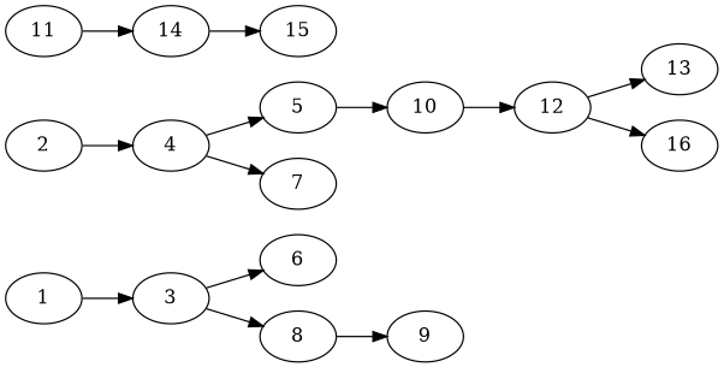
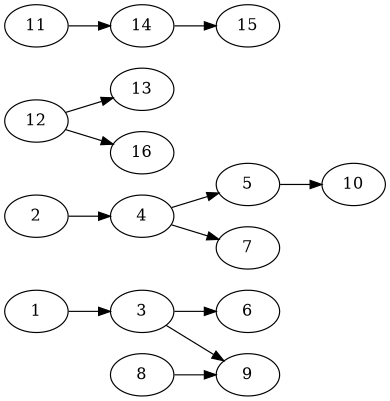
  digraph {
    rankdir=LR
    node [alpha=0.17]
    1 [alpha=0.20 expect_size=178650988602359488]
    3 [expect_size=5612830816223488]
    6 [alpha=0.05 expect_size=116634256810090736]
    8 [alpha=0.15 expect_size=32477327914699508]
    9 [alpha=0.08 expect_size=13011166181048940]
    2 [alpha=0.08 expect_size=33516331378940051456]
    4 [alpha=0.19 expect_size=1798546599792351]
    5 [alpha=0.13 expect_size=60719578875609219072]
    7 [alpha=0.15 expect_size=1196924665479913]
    10 [alpha=0.12 expect_size=66466678290878824448]
    12 [alpha=0.03 expect_size=252608580804292736]
    11 [alpha=0.05 expect_size=105075379868681633792]
    14 [alpha=0.10 expect_size=192802265026311225344]
    13 [expect_size=6230159163054358528]
    16 [alpha=0.12 expect_size=83975507163337457664]
    15 [alpha=0.00 expect_size=161977537894197231616]
    1 -> 3
    3 -> 6
-   3 -> 8
+   3 -> 9
    8 -> 9
    2 -> 4
    4 -> 5
    4 -> 7
    5 -> 10
-   10 -> 12
    12 -> 13
    12 -> 16
    11 -> 14
    14 -> 15
  }
